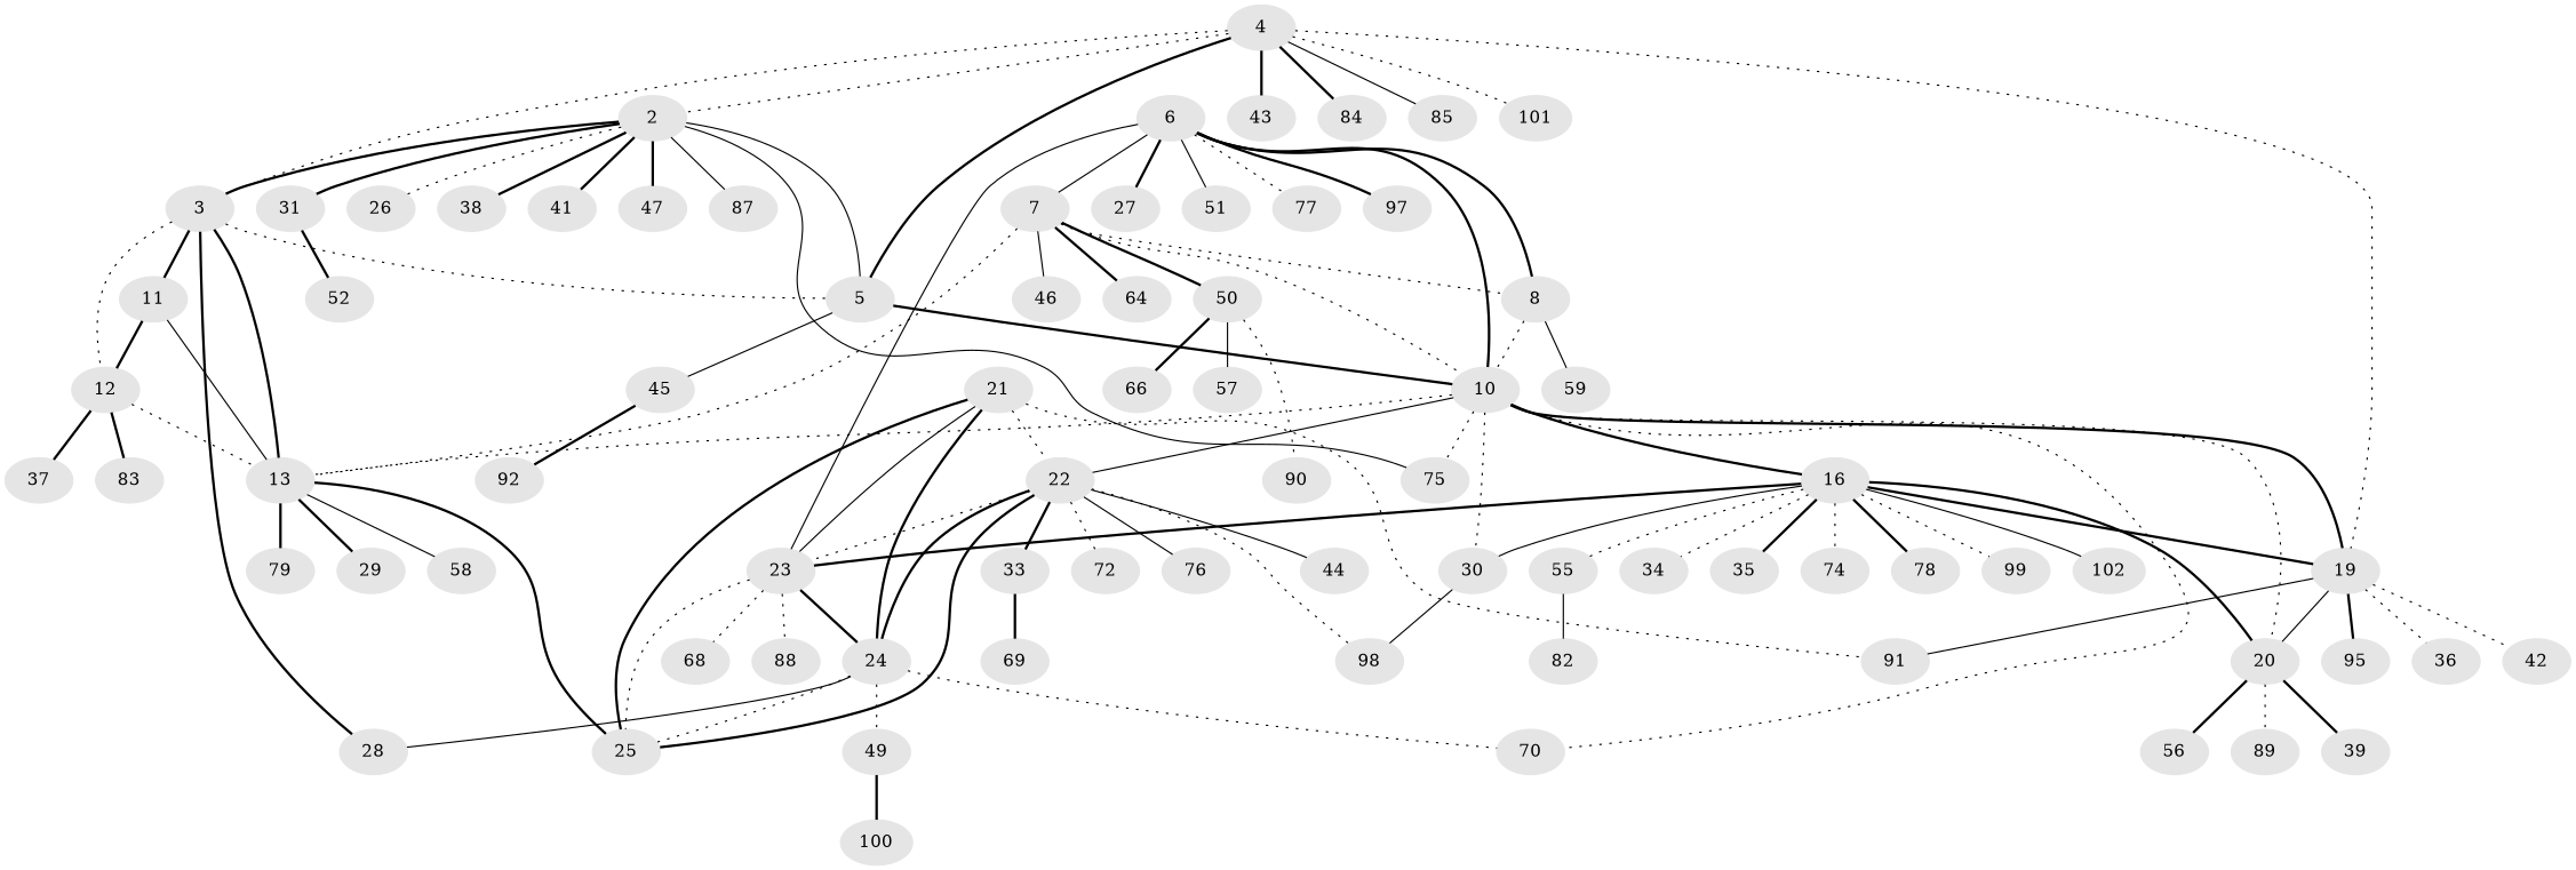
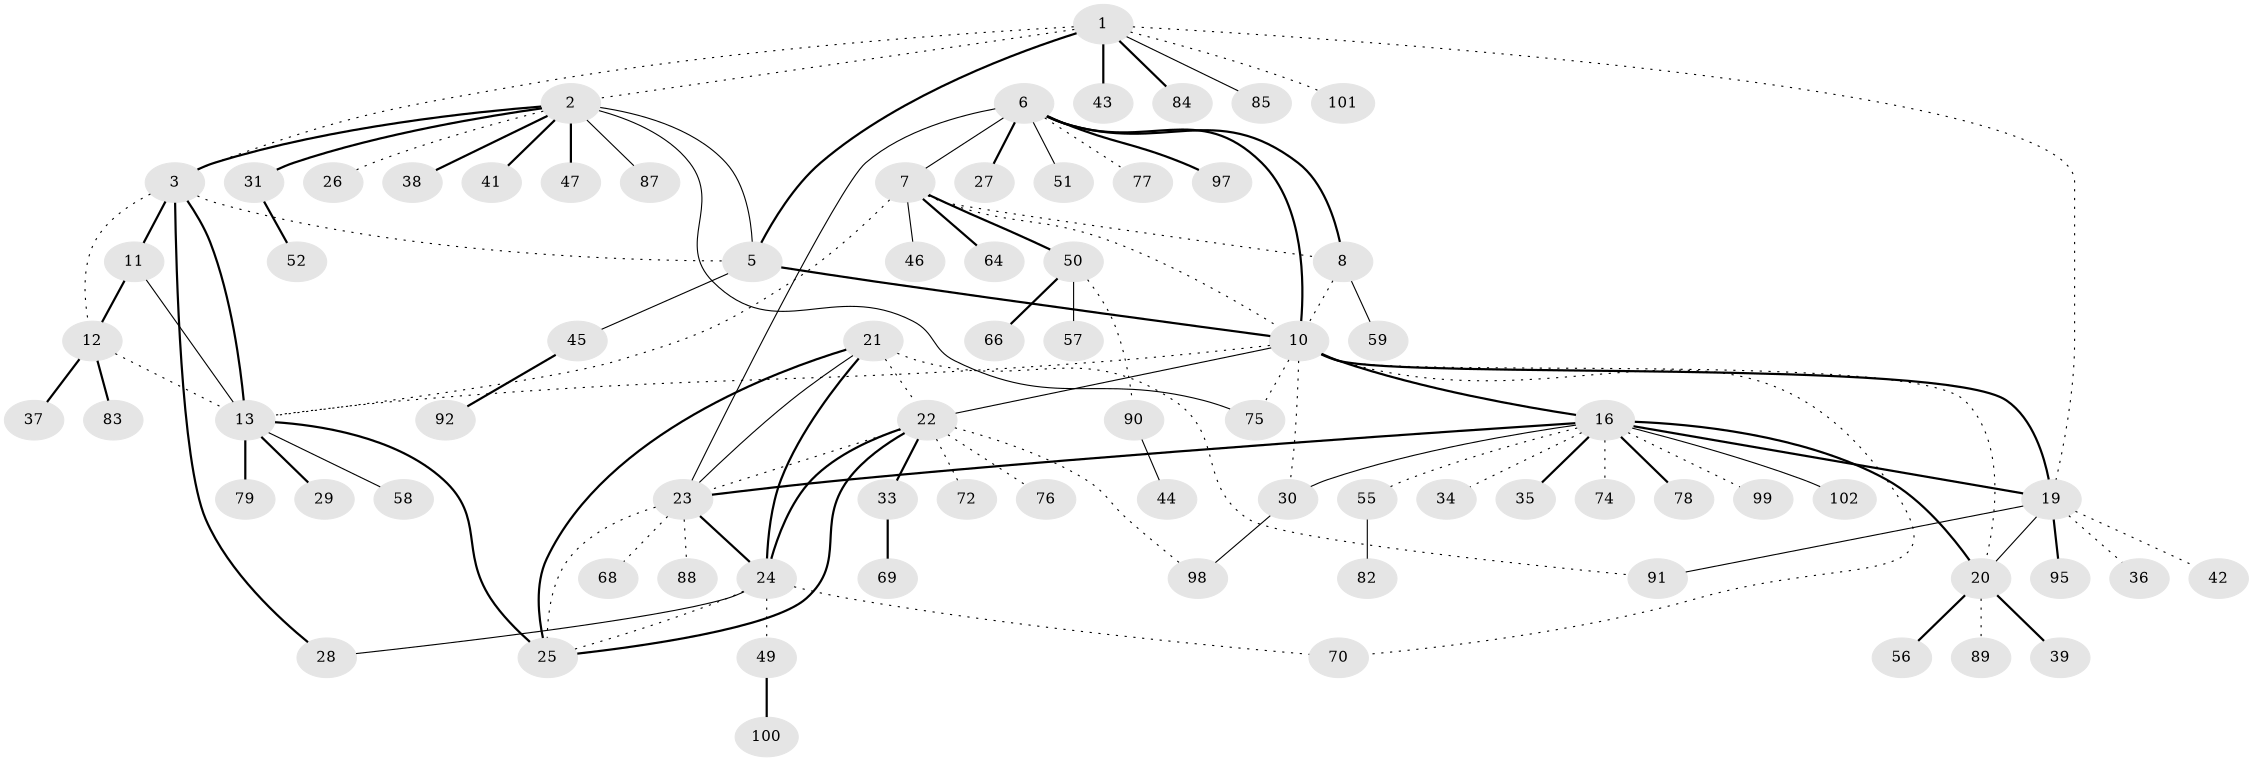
  graph {
    node [color=gray90 style=filled]
    edge [style=bold]
-   1 [super="+94" label=4]
+   1 [super="+94"]
    2 [super="+4"]
    3 [super="+14"]
    5 [super="+65"]
    19 [super="+67"]
    43
    84
    85
    101
    26
    31 [super="+71"]
    38
    41
    47
    75 [super="+81"]
    87
    11
    12 [super="+73"]
    13 [super="+15"]
    28
    10 [super="+17"]
    45 [super="+96"]
    20 [super="+80"]
    36
    42
    91
    95
    52
    37
    83
    25 [super="+32"]
    29
    58
    79 [super="+103"]
    24 [super="+40"]
    70
    49 [super="+63"]
    16 [super="+18"]
    22 [super="+48"]
    30 [super="+54"]
    92
    6 [super="+9"]
    7 [super="+60"]
    8 [super="+62"]
    23 [super="+53"]
    27
    51
    77
    97
    46
    50 [super="+93"]
    64
    59
    68
    88
    57
    66
    90
    34 [super="+86"]
    35
    55
    74
    78
    99
    102
    39
    56
    89
    33 [super="+61"]
    44
    72
    76
    98
    82
    21
    69
    100
    1 -- 2 [style=dotted weight=2]
    1 -- 3 [style=dotted]
    1 -- 5
    1 -- 19 [style=dotted]
    1 -- 43
    1 -- 84
    1 -- 85 [style=solid]
    1 -- 101 [style=dotted]
    2 -- 3 [weight=2]
    2 -- 5 [style=solid weight=2]
    2 -- 26 [style=dotted]
    2 -- 31
    2 -- 38
    2 -- 41
    2 -- 47
    2 -- 75 [style=solid]
    2 -- 87 [style=solid]
    3 -- 5 [style=dotted]
    3 -- 11
    3 -- 12 [style=dotted]
    3 -- 13 [weight=2]
    3 -- 28
    5 -- 10
    5 -- 45 [style=solid]
    19 -- 20 [style=solid]
    19 -- 36 [style=dotted]
    19 -- 42 [style=dotted]
    19 -- 91 [style=solid]
    19 -- 95
    31 -- 52
    11 -- 12
    11 -- 13 [style=solid weight=2]
    12 -- 13 [style=dotted weight=2]
    12 -- 37
    12 -- 83
    13 -- 25
    13 -- 29
    13 -- 58 [style=solid]
    13 -- 79
    10 -- 19
    10 -- 75 [style=dotted]
    10 -- 13 [style=dotted]
    10 -- 20 [style=dotted]
    10 -- 70 [style=dotted]
    10 -- 16 [weight=2]
    10 -- 22 [style=solid]
    10 -- 30 [style=dotted weight=2]
    45 -- 92
    20 -- 39
    20 -- 56
    20 -- 89 [style=dotted]
    24 -- 28 [style=solid]
    24 -- 25 [style=dotted]
    24 -- 70 [style=dotted]
    24 -- 49 [style=dotted]
    49 -- 100
    16 -- 19 [weight=2]
    16 -- 20 [weight=2]
    16 -- 30 [style=solid]
    16 -- 23
    16 -- 34 [style=dotted]
    16 -- 35
    16 -- 55 [style=dotted]
    16 -- 74 [style=dotted]
    16 -- 78
    16 -- 99 [style=dotted]
    16 -- 102 [style=solid]
    22 -- 25
    22 -- 24
    22 -- 23 [style=dotted]
    22 -- 33
-   22 -- 44 [style=solid]
+   90 -- 44 [style=solid]
    22 -- 72 [style=dotted]
-   22 -- 76 [style=solid]
+   22 -- 76 [style=dotted]
    22 -- 98 [style=dotted]
    30 -- 98 [style=solid]
    6 -- 10 [weight=2]
    6 -- 7 [style=solid weight=2]
    6 -- 8 [weight=2]
    6 -- 23 [style=solid]
    6 -- 27
    6 -- 51 [style=solid]
    6 -- 77 [style=dotted]
    6 -- 97
    7 -- 13 [style=dotted weight=2]
    7 -- 10 [style=dotted]
    7 -- 8 [style=dotted]
    7 -- 46 [style=solid]
    7 -- 50
    7 -- 64
    8 -- 10 [style=dotted]
    8 -- 59 [style=solid]
    23 -- 25 [style=dotted]
    23 -- 24
    23 -- 68 [style=dotted]
    23 -- 88 [style=dotted]
    50 -- 57 [style=solid]
    50 -- 66
    50 -- 90 [style=dotted]
    55 -- 82 [style=solid]
    33 -- 69
    21 -- 91 [style=dotted]
    21 -- 25
    21 -- 24
    21 -- 22 [style=dotted]
    21 -- 23 [style=solid]
  }
